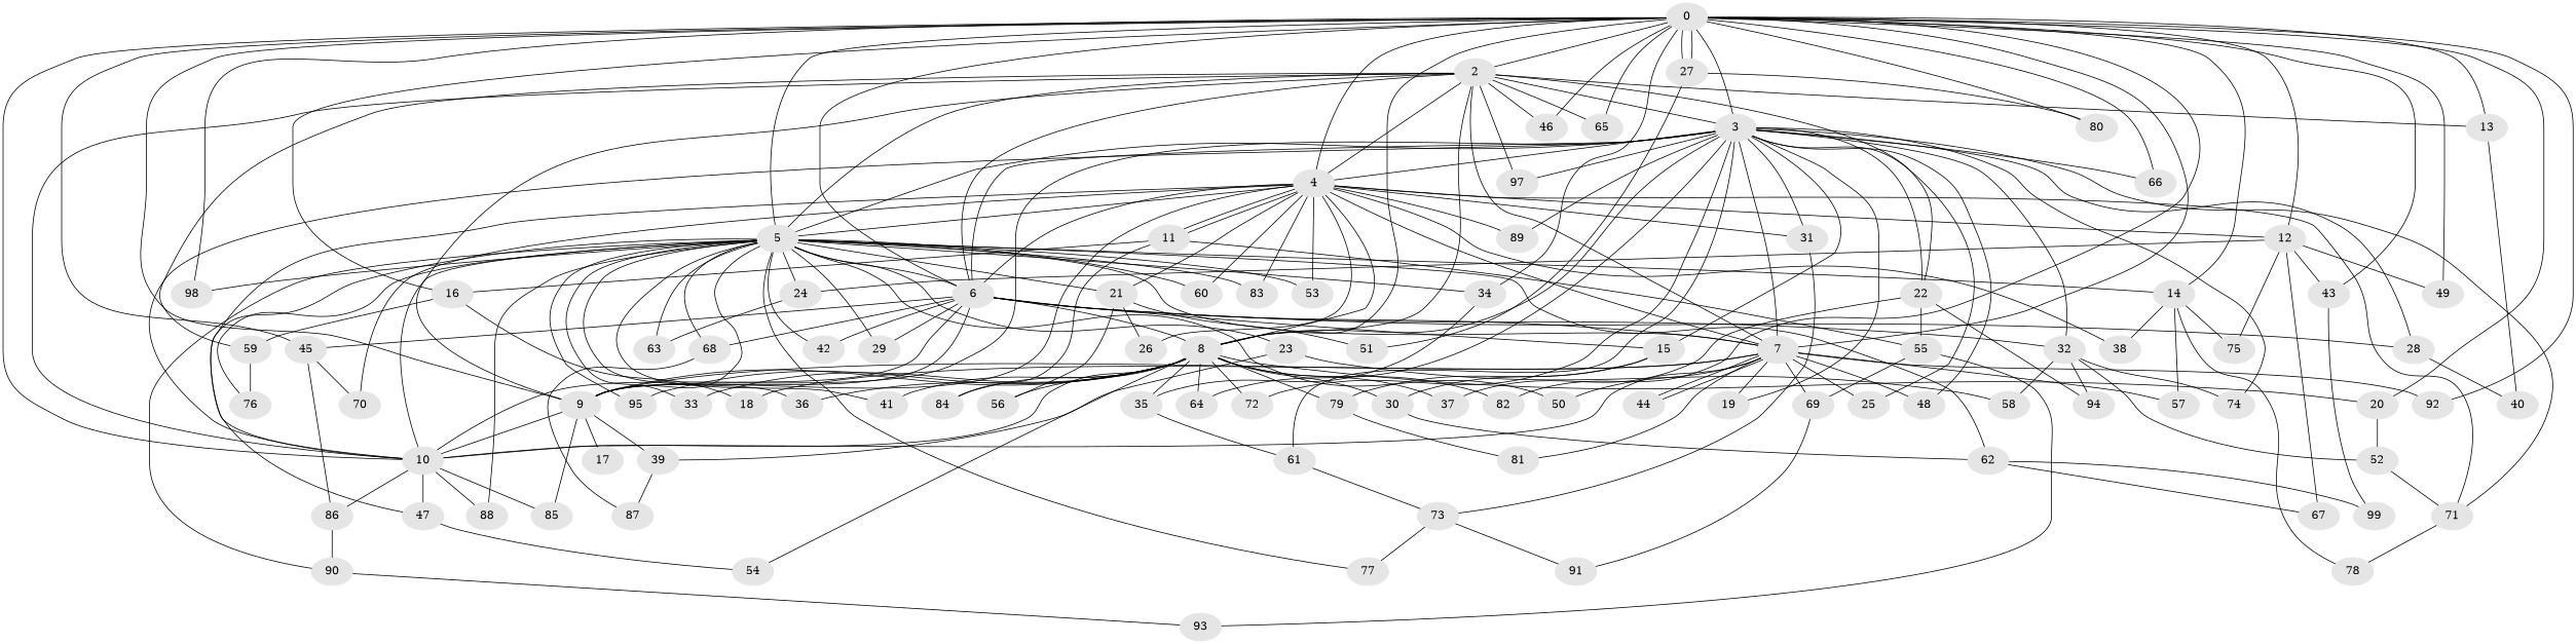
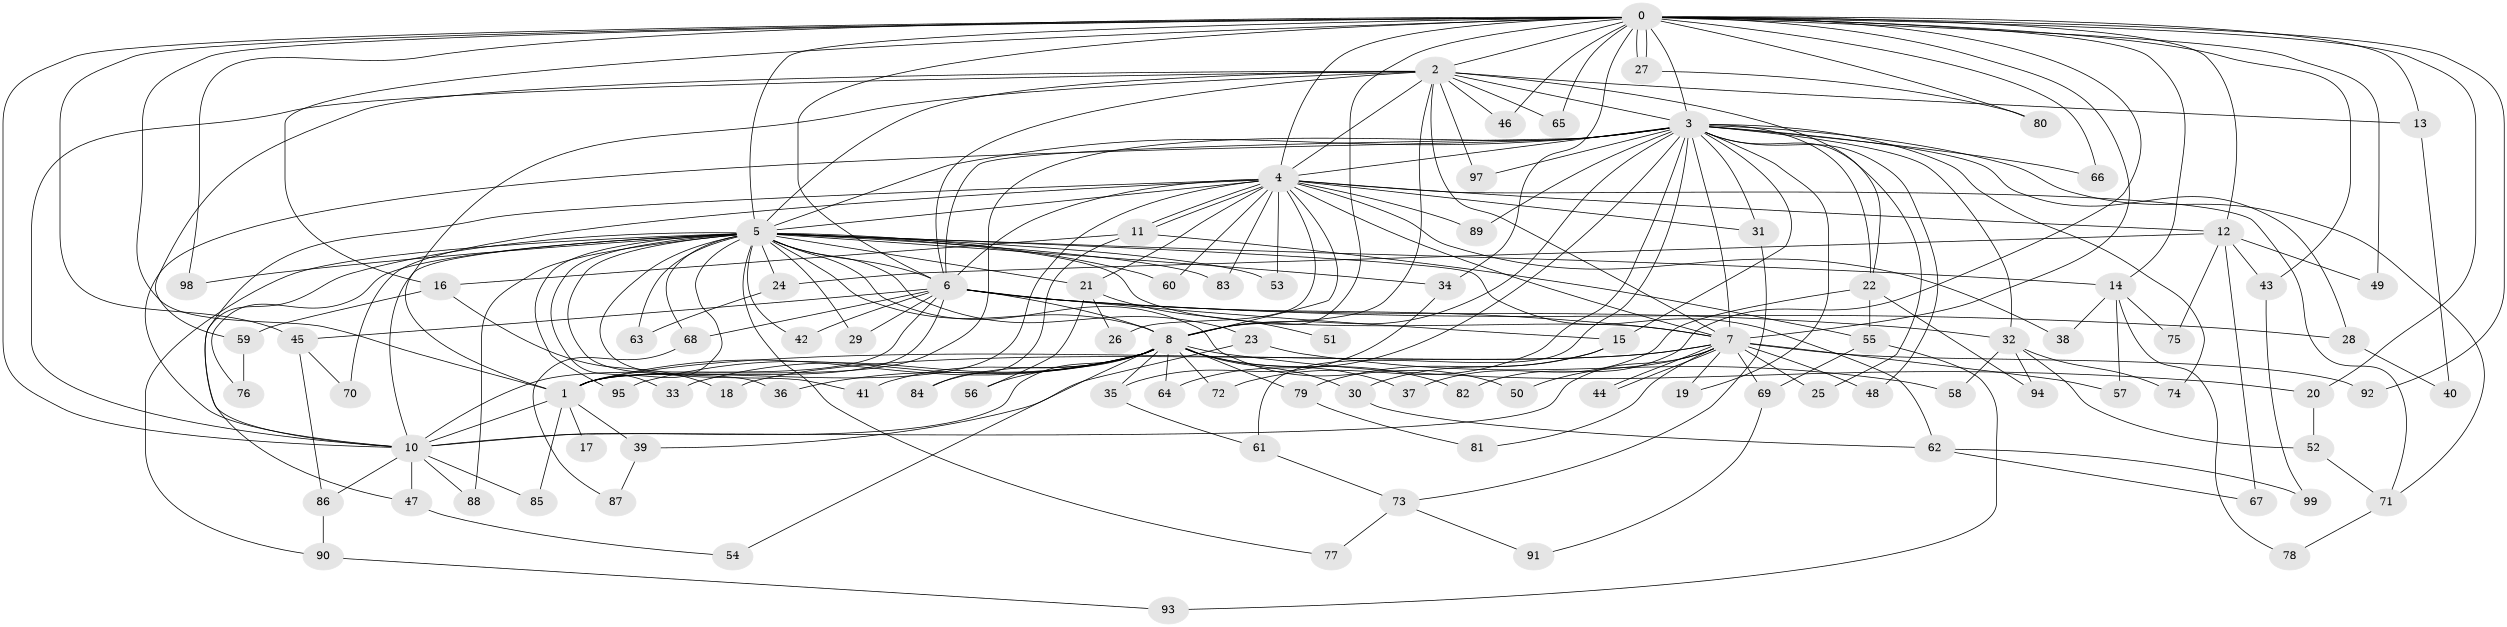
  graph {
    node [color=gray90 style=filled]
    n1 [label=0]
    2
    3
    4
    5
    6
    7
    8
-   9
+   9 [label=1]
    10
    12
    13
    14
    16
    20
    27
    34
    43
    45
    46
    49
    65
    66
    80
    82
    92
    98
    22
    59
    97
    15
    19
    25
    28
    31
    32
    48
    61
    64
    72
    74
    89
    71
    11
    21
    26
    38
    53
    60
    70
    83
    23
    24
    29
    33
    36
    41
    42
    47
    50
    62
    63
    68
    76
    77
    88
    90
    95
    18
    44
    57
    69
    81
    30
    35
    37
    54
    56
    79
    84
    17
    39
    85
    86
    67
    75
    40
    78
    52
    51
    n91 [label=99]
    55
    94
    73
    58
    87
    93
    91
    n1 -- 2
    n1 -- 3
    n1 -- 4
    n1 -- 5
    n1 -- 6
    n1 -- 7
    n1 -- 8
    n1 -- 9
    n1 -- 10
    n1 -- 12
    n1 -- 13
    n1 -- 14
    n1 -- 16
    n1 -- 20
    n1 -- 27
    n1 -- 27
    n1 -- 34
    n1 -- 43
    n1 -- 45
    n1 -- 46
    n1 -- 49
    n1 -- 65
    n1 -- 66
    n1 -- 80
    n1 -- 82
    n1 -- 92
    n1 -- 98
    2 -- 3
    2 -- 4
    2 -- 5
    2 -- 6
    2 -- 7
    2 -- 8
    2 -- 9
    2 -- 10
    2 -- 13
    2 -- 46
    2 -- 65
    2 -- 22
    2 -- 59
    2 -- 97
    3 -- 4
    3 -- 5
    3 -- 6
    3 -- 7
    3 -- 8
    3 -- 9
    3 -- 10
    3 -- 66
    3 -- 22
    3 -- 97
    3 -- 15
    3 -- 19
    3 -- 25
    3 -- 28
    3 -- 31
    3 -- 32
    3 -- 48
    3 -- 61
    3 -- 64
    3 -- 72
    3 -- 74
    3 -- 89
    3 -- 71
    4 -- 5
    4 -- 6
    4 -- 7
    4 -- 8
    4 -- 9
    4 -- 10
    4 -- 12
    4 -- 31
    4 -- 89
    4 -- 71
    4 -- 11
    4 -- 11
    4 -- 21
    4 -- 26
    4 -- 38
    4 -- 53
    4 -- 60
    4 -- 70
    4 -- 83
    5 -- 6
    5 -- 7
+   5 -- 8
    5 -- 9
    5 -- 10
    5 -- 14
    5 -- 34
    5 -- 98
    5 -- 21
    5 -- 53
    5 -- 60
    5 -- 83
    5 -- 23
    5 -- 24
    5 -- 29
    5 -- 33
    5 -- 36
    5 -- 41
    5 -- 42
    5 -- 47
    5 -- 50
    5 -- 62
    5 -- 63
    5 -- 68
    5 -- 76
    5 -- 77
    5 -- 88
    5 -- 90
    5 -- 95
    6 -- 7
    6 -- 8
    6 -- 9
    6 -- 10
    6 -- 45
    6 -- 15
    6 -- 28
    6 -- 32
    6 -- 29
    6 -- 42
    6 -- 68
    7 -- 9
    7 -- 10
    7 -- 92
    7 -- 19
    7 -- 25
    7 -- 48
    7 -- 50
    7 -- 18
    7 -- 44
    7 -- 44
    7 -- 57
    7 -- 69
    7 -- 81
    8 -- 9
    8 -- 10
    8 -- 20
    8 -- 82
    8 -- 64
    8 -- 72
    8 -- 33
    8 -- 36
    8 -- 41
    8 -- 95
    8 -- 30
    8 -- 35
    8 -- 37
    8 -- 54
    8 -- 56
    8 -- 79
    8 -- 84
    9 -- 10
    9 -- 17
    9 -- 39
    9 -- 85
    10 -- 47
    10 -- 88
    10 -- 85
    10 -- 86
    12 -- 43
    12 -- 49
    12 -- 24
    12 -- 67
    12 -- 75
    13 -- 40
    14 -- 38
    14 -- 57
    14 -- 75
    14 -- 78
    16 -- 59
    16 -- 18
    20 -- 52
    27 -- 80
-   27 -- 51
    34 -- 35
    43 -- n91
    45 -- 70
    45 -- 86
    22 -- 37
    22 -- 55
    22 -- 94
    59 -- 76
    15 -- 30
    15 -- 79
    28 -- 40
    31 -- 73
    32 -- 74
    32 -- 52
    32 -- 94
    32 -- 58
    61 -- 73
    71 -- 78
    11 -- 16
    11 -- 84
    11 -- 55
    21 -- 26
    21 -- 56
    21 -- 51
    23 -- 39
    23 -- 58
    24 -- 63
    47 -- 54
    62 -- 67
    62 -- n91
    68 -- 87
    90 -- 93
    69 -- 91
    30 -- 62
    35 -- 61
    79 -- 81
    39 -- 87
    86 -- 90
    52 -- 71
    55 -- 69
    55 -- 93
    73 -- 77
    73 -- 91
  }
